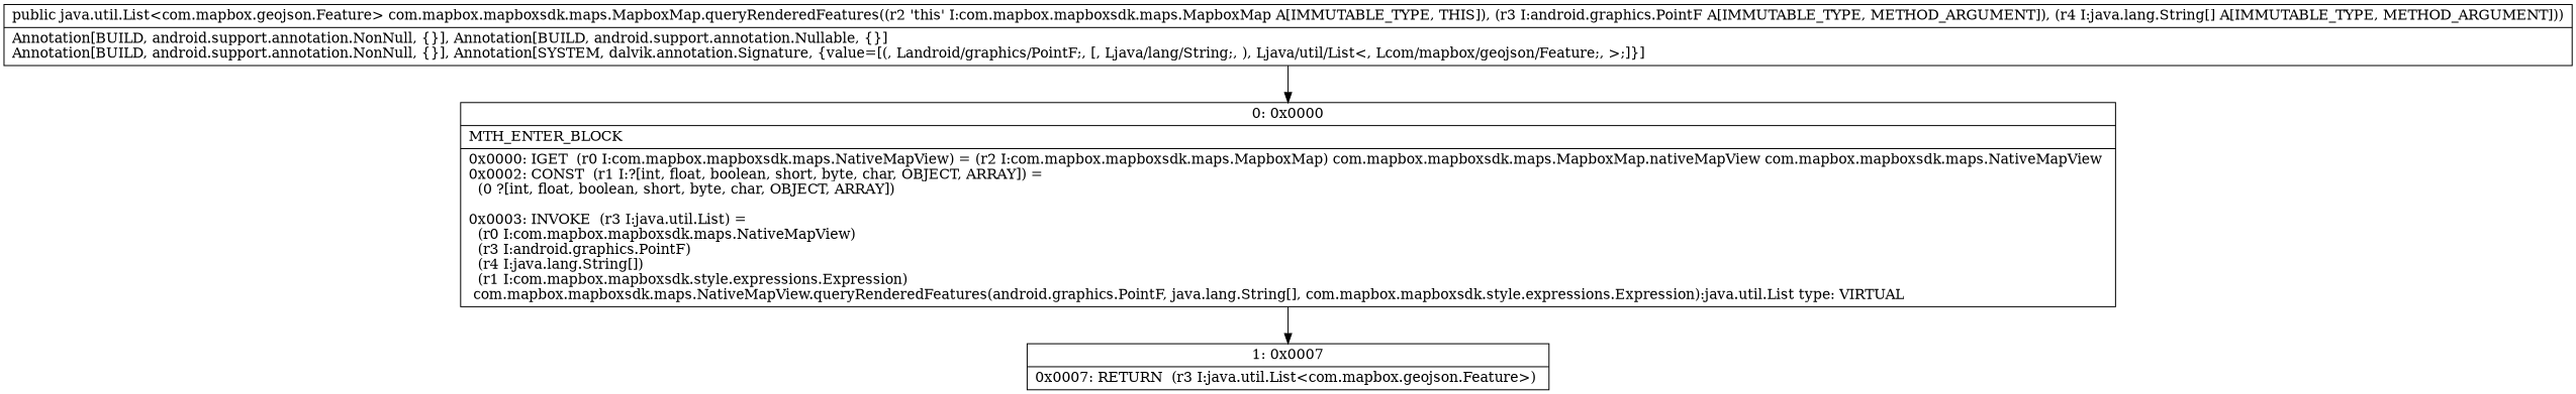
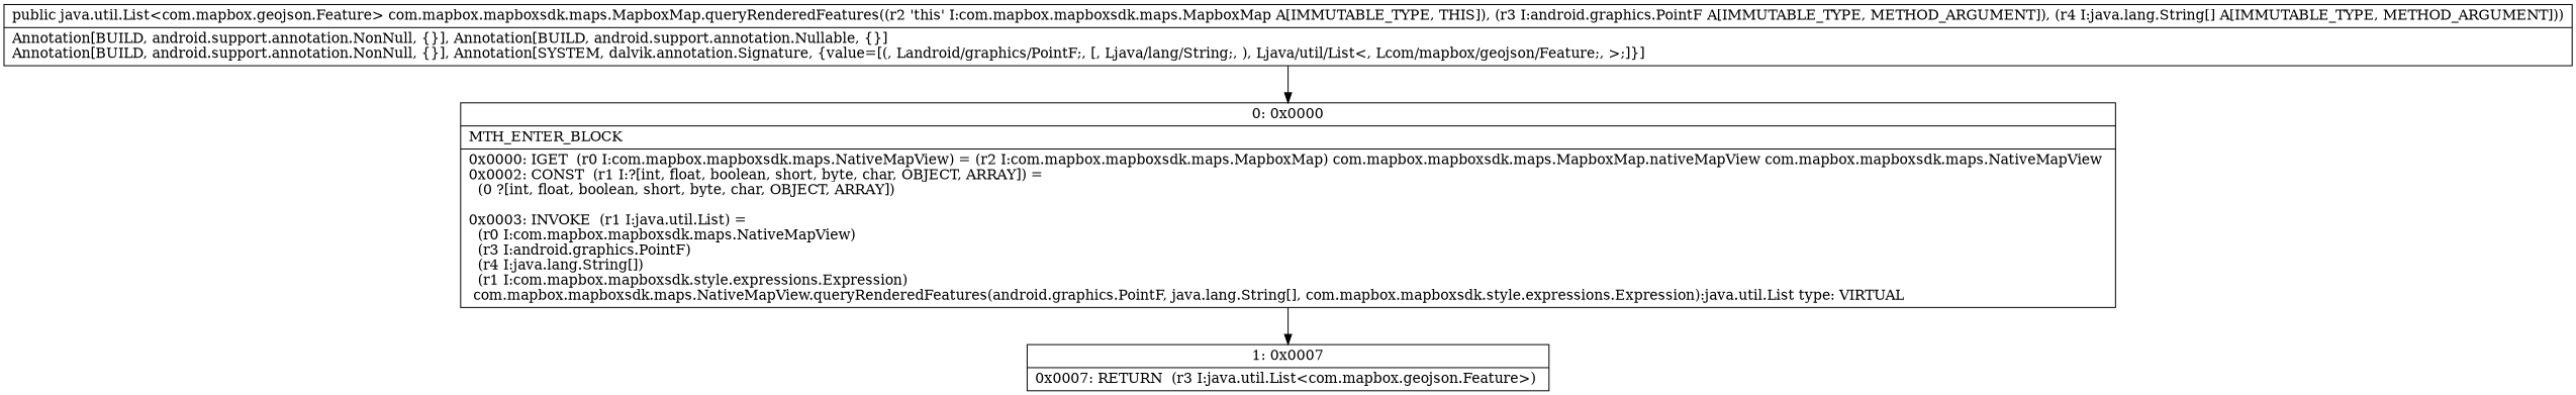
  digraph {
    node [shape=record]
-   n1 [label="{0\:\ 0x0000|MTH_ENTER_BLOCK\l|0x0000: IGET  (r0 I:com.mapbox.mapboxsdk.maps.NativeMapView) = (r2 I:com.mapbox.mapboxsdk.maps.MapboxMap) com.mapbox.mapboxsdk.maps.MapboxMap.nativeMapView com.mapbox.mapboxsdk.maps.NativeMapView \l0x0002: CONST  (r1 I:?[int, float, boolean, short, byte, char, OBJECT, ARRAY]) = \l  (0 ?[int, float, boolean, short, byte, char, OBJECT, ARRAY])\l \l0x0003: INVOKE  (r3 I:java.util.List) = \l  (r0 I:com.mapbox.mapboxsdk.maps.NativeMapView)\l  (r3 I:android.graphics.PointF)\l  (r4 I:java.lang.String[])\l  (r1 I:com.mapbox.mapboxsdk.style.expressions.Expression)\l com.mapbox.mapboxsdk.maps.NativeMapView.queryRenderedFeatures(android.graphics.PointF, java.lang.String[], com.mapbox.mapboxsdk.style.expressions.Expression):java.util.List type: VIRTUAL \l}"]
+   n1 [label="{0\:\ 0x0000|MTH_ENTER_BLOCK\l|0x0000: IGET  (r0 I:com.mapbox.mapboxsdk.maps.NativeMapView) = (r2 I:com.mapbox.mapboxsdk.maps.MapboxMap) com.mapbox.mapboxsdk.maps.MapboxMap.nativeMapView com.mapbox.mapboxsdk.maps.NativeMapView \l0x0002: CONST  (r1 I:?[int, float, boolean, short, byte, char, OBJECT, ARRAY]) = \l  (0 ?[int, float, boolean, short, byte, char, OBJECT, ARRAY])\l \l0x0003: INVOKE  (r1 I:java.util.List) = \l  (r0 I:com.mapbox.mapboxsdk.maps.NativeMapView)\l  (r3 I:android.graphics.PointF)\l  (r4 I:java.lang.String[])\l  (r1 I:com.mapbox.mapboxsdk.style.expressions.Expression)\l com.mapbox.mapboxsdk.maps.NativeMapView.queryRenderedFeatures(android.graphics.PointF, java.lang.String[], com.mapbox.mapboxsdk.style.expressions.Expression):java.util.List type: VIRTUAL \l}"]
    n2 [label="{1\:\ 0x0007|0x0007: RETURN  (r3 I:java.util.List\<com.mapbox.geojson.Feature\>) \l}"]
    n3 [label="{public java.util.List\<com.mapbox.geojson.Feature\> com.mapbox.mapboxsdk.maps.MapboxMap.queryRenderedFeatures((r2 'this' I:com.mapbox.mapboxsdk.maps.MapboxMap A[IMMUTABLE_TYPE, THIS]), (r3 I:android.graphics.PointF A[IMMUTABLE_TYPE, METHOD_ARGUMENT]), (r4 I:java.lang.String[] A[IMMUTABLE_TYPE, METHOD_ARGUMENT]))  | Annotation[BUILD, android.support.annotation.NonNull, \{\}], Annotation[BUILD, android.support.annotation.Nullable, \{\}]\lAnnotation[BUILD, android.support.annotation.NonNull, \{\}], Annotation[SYSTEM, dalvik.annotation.Signature, \{value=[(, Landroid\/graphics\/PointF;, [, Ljava\/lang\/String;, ), Ljava\/util\/List\<, Lcom\/mapbox\/geojson\/Feature;, \>;]\}]\l}"]
    n1 -> n2
    n3 -> n1
  }
